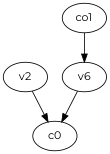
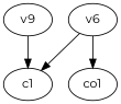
  strict digraph {
    fontname=Montserrat
    node [fontname=Montserrat]
    edge [fontname=Montserrat weight=1]
    n1 [label=v6]
-   c1 [label=c0]
-   v2
+   c1
+   v2 [label=v9]
    co1
    n1 -> c1
    v2 -> c1
-   co1 -> n1
+   n1 -> co1
  }
